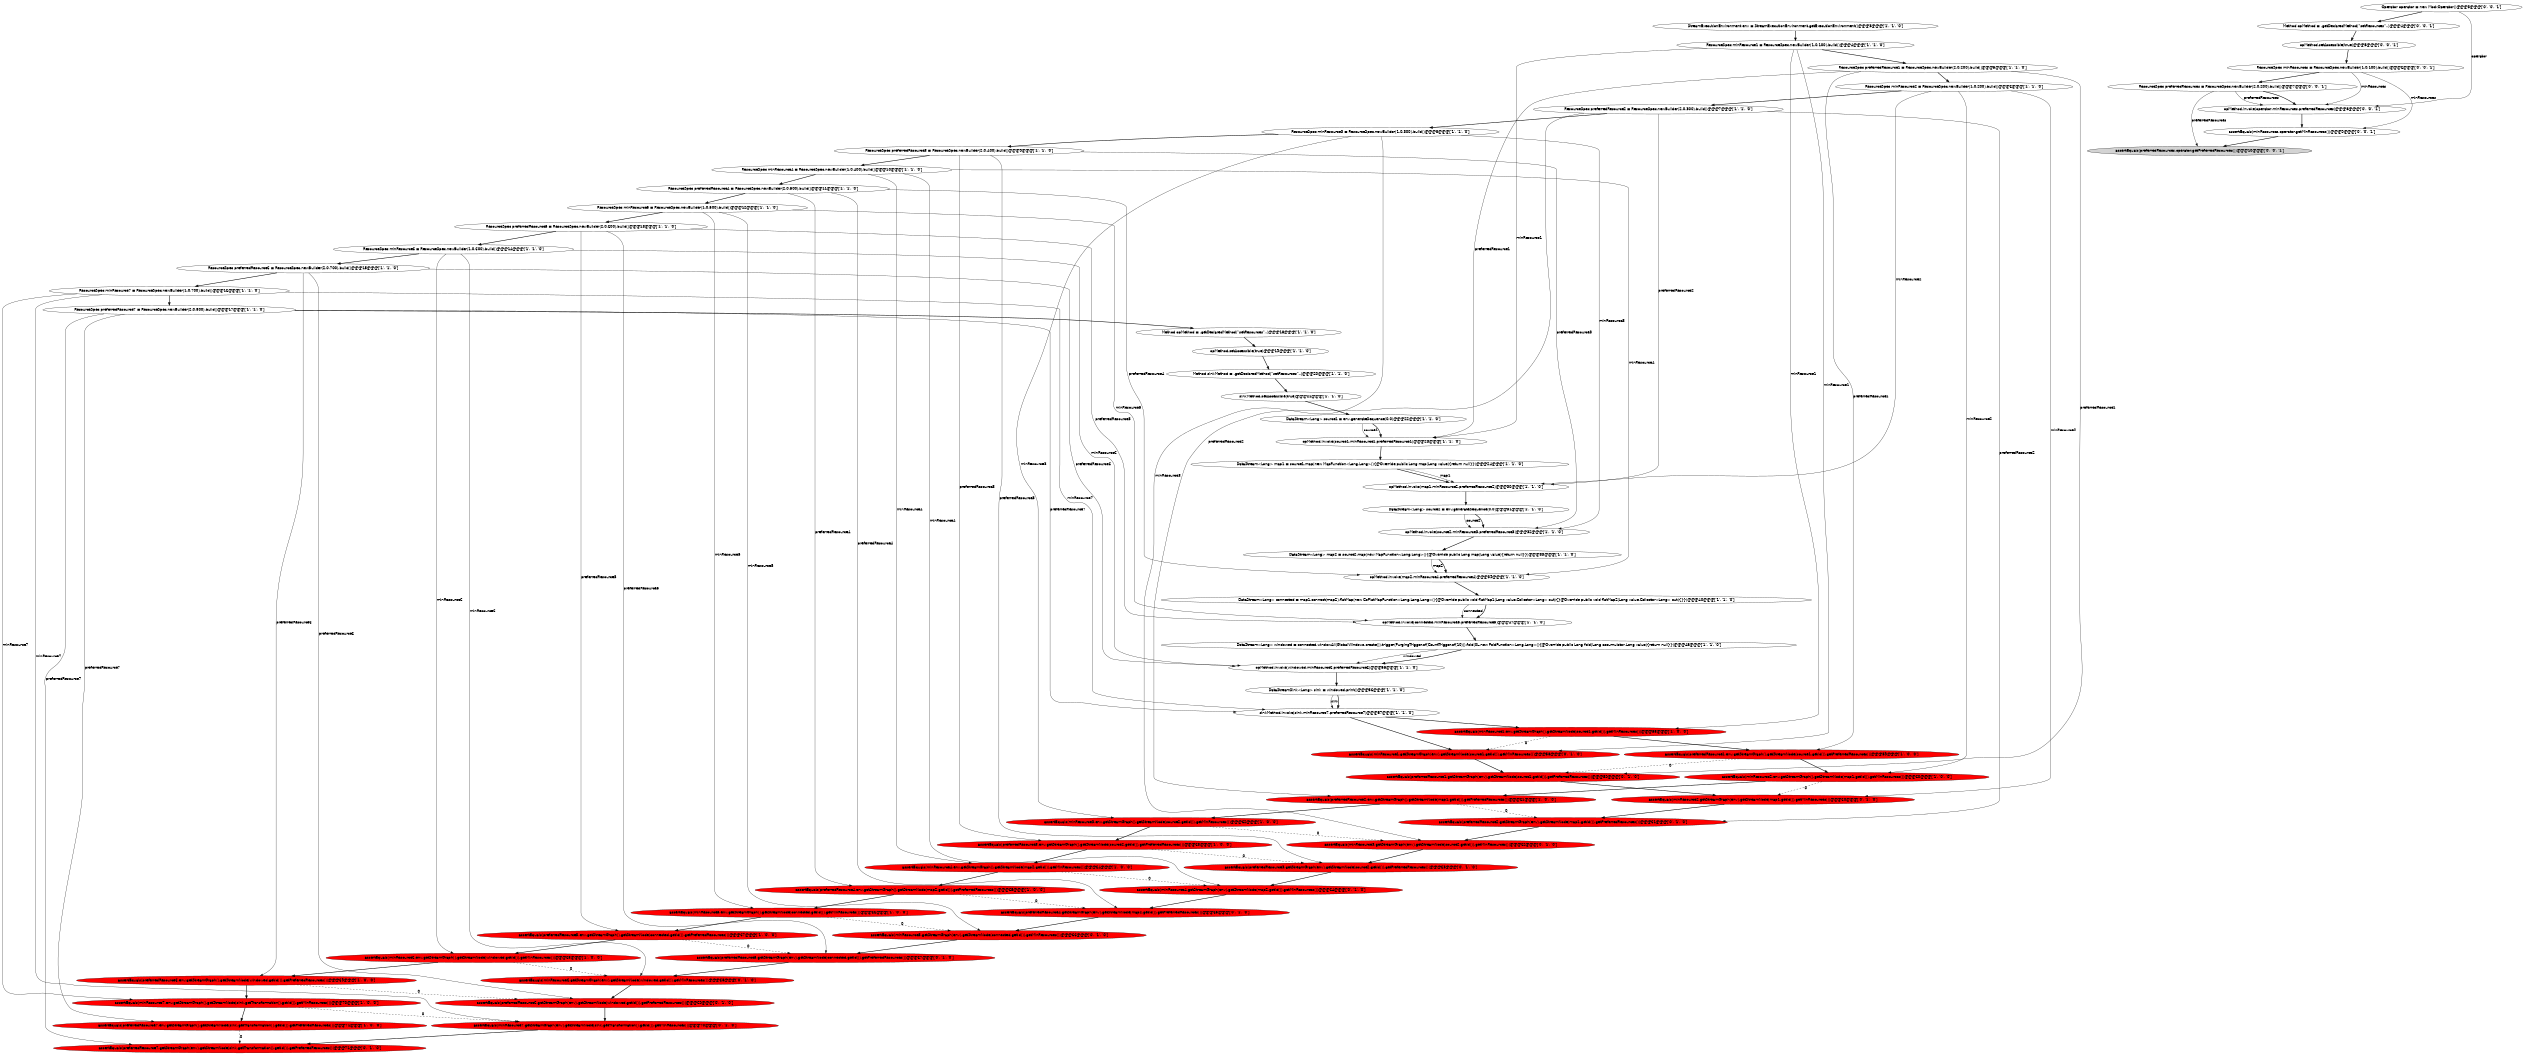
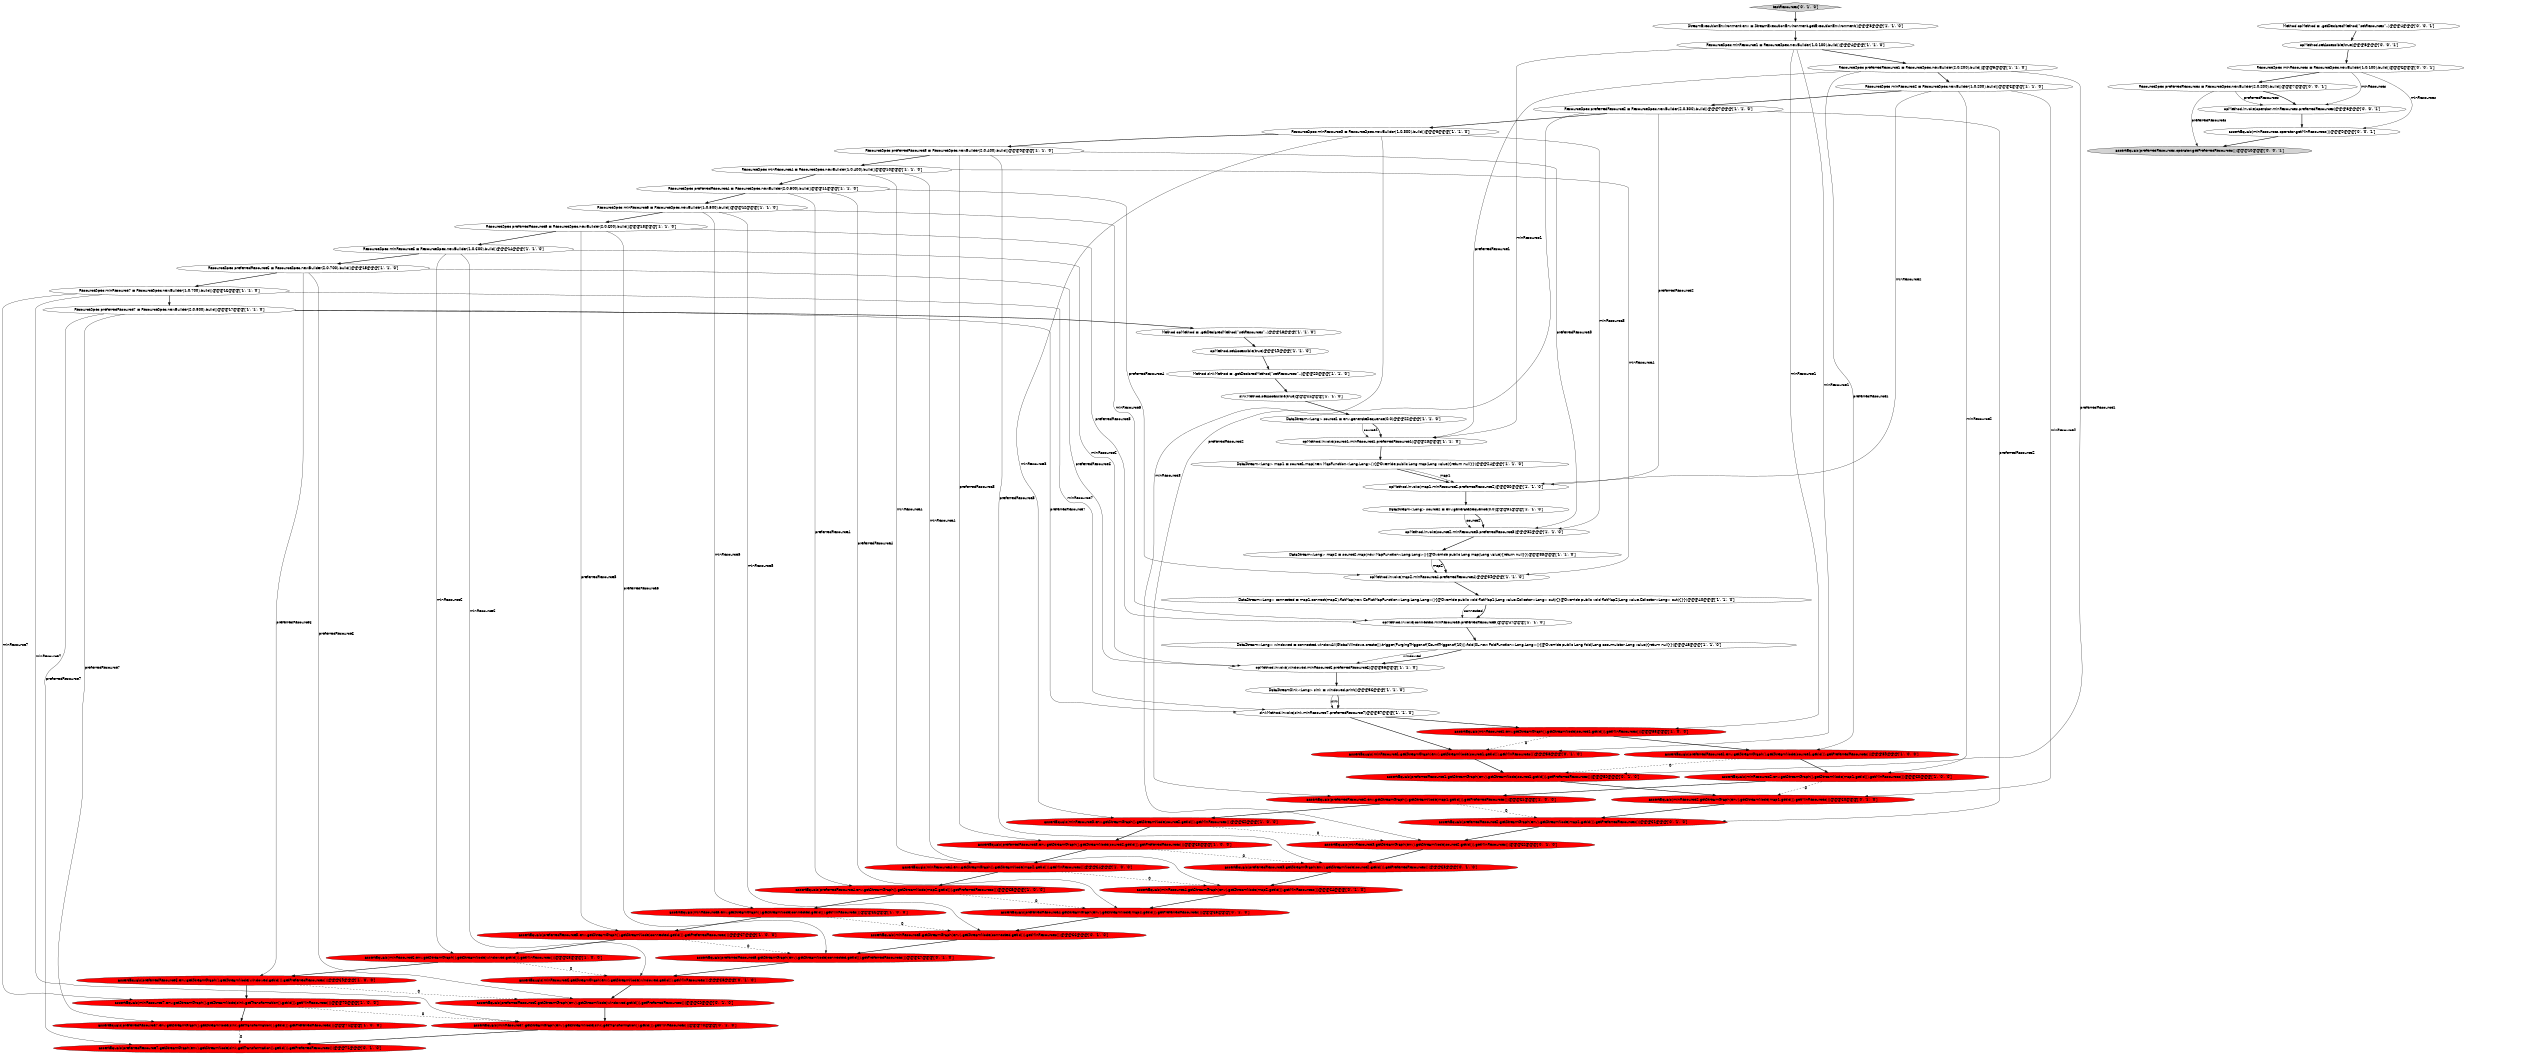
  digraph {
    fontname="DejaVu Sans"
    node [fillcolor=white fontname="DejaVu Sans" shape=ellipse style=filled]
    edge [fontname="DejaVu Sans" style=bold]
    n1 [label="DataStream<Long> map2 = source2.map(new MapFunction<Long,Long>(){@Override public Long map(Long value){return null}})@@@33@@@['1', '1', '0']"]
    n2 [label="opMethod.invoke(map2,minResource4,preferredResource4)@@@39@@@['1', '1', '0']"]
    n3 [label="DataStream<Long> connected = map1.connect(map2).flatMap(new CoFlatMapFunction<Long,Long,Long>(){@Override public void flatMap1(Long value,Collector<Long> out){}@Override public void flatMap2(Long value,Collector<Long> out){}})@@@40@@@['1', '1', '0']"]
    n4 [fillcolor=red label="assertEquals(minResource6,getStreamGraph(env).getStreamNode(windowed.getId()).getMinResources())@@@68@@@['0', '1', '0']"]
    n5 [fillcolor=red label="assertEquals(preferredResource6,getStreamGraph(env).getStreamNode(windowed.getId()).getPreferredResources())@@@69@@@['0', '1', '0']"]
    n6 [fillcolor=red label="assertEquals(minResource7,getStreamGraph(env).getStreamNode(sink.getTransformation().getId()).getMinResources())@@@70@@@['0', '1', '0']"]
    n7 [label="ResourceSpec minResource4 = ResourceSpec.newBuilder(1.0,400).build()@@@10@@@['1', '1', '0']"]
    n8 [fillcolor=red label="assertEquals(minResource4,env.getStreamGraph().getStreamNode(map2.getId()).getMinResources())@@@64@@@['1', '0', '0']"]
    n9 [label="ResourceSpec preferredResource4 = ResourceSpec.newBuilder(2.0,500).build()@@@11@@@['1', '1', '0']"]
    n10 [fillcolor=red label="assertEquals(minResource4,getStreamGraph(env).getStreamNode(map2.getId()).getMinResources())@@@64@@@['0', '1', '0']"]
    n11 [fillcolor=red label="assertEquals(preferredResource4,env.getStreamGraph().getStreamNode(map2.getId()).getPreferredResources())@@@65@@@['1', '0', '0']"]
    n12 [fillcolor=red label="assertEquals(preferredResource4,getStreamGraph(env).getStreamNode(map2.getId()).getPreferredResources())@@@65@@@['0', '1', '0']"]
    n13 [label="ResourceSpec minResource5 = ResourceSpec.newBuilder(1.0,500).build()@@@12@@@['1', '1', '0']"]
    n14 [label="DataStream<Long> map1 = source1.map(new MapFunction<Long,Long>(){@Override public Long map(Long value){return null}})@@@24@@@['1', '1', '0']"]
    n15 [label="opMethod.invoke(map1,minResource2,preferredResource2)@@@30@@@['1', '1', '0']"]
    n16 [label="DataStream<Long> source2 = env.generateSequence(0,0)@@@31@@@['1', '1', '0']"]
    n17 [label="opMethod.invoke(operator,minResources,preferredResources)@@@8@@@['0', '0', '1']"]
    n18 [label="assertEquals(minResources,operator.getMinResources())@@@9@@@['0', '0', '1']"]
    n19 [fillcolor=lightgray label="assertEquals(preferredResources,operator.getPreferredResources())@@@10@@@['0', '0', '1']"]
    n20 [fillcolor=red label="assertEquals(preferredResource3,env.getStreamGraph().getStreamNode(source2.getId()).getPreferredResources())@@@63@@@['1', '0', '0']"]
    n21 [fillcolor=red label="assertEquals(preferredResource3,getStreamGraph(env).getStreamNode(source2.getId()).getPreferredResources())@@@63@@@['0', '1', '0']"]
    n22 [fillcolor=red label="assertEquals(preferredResource7,getStreamGraph(env).getStreamNode(sink.getTransformation().getId()).getPreferredResources())@@@71@@@['0', '1', '0']"]
    n23 [label="DataStreamSink<Long> sink = windowed.print()@@@56@@@['1', '1', '0']"]
    n24 [label="sinkMethod.invoke(sink,minResource7,preferredResource7)@@@57@@@['1', '1', '0']"]
    n25 [fillcolor=red label="assertEquals(minResource1,getStreamGraph(env).getStreamNode(source1.getId()).getMinResources())@@@58@@@['0', '1', '0']"]
    n26 [fillcolor=red label="assertEquals(minResource1,env.getStreamGraph().getStreamNode(source1.getId()).getMinResources())@@@58@@@['1', '0', '0']"]
    n27 [label="ResourceSpec minResources = ResourceSpec.newBuilder(1.0,100).build()@@@6@@@['0', '0', '1']"]
    n28 [label="ResourceSpec preferredResources = ResourceSpec.newBuilder(2.0,200).build()@@@7@@@['0', '0', '1']"]
    n29 [label="StreamExecutionEnvironment env = StreamExecutionEnvironment.getExecutionEnvironment()@@@3@@@['1', '1', '0']"]
    n30 [label="ResourceSpec minResource1 = ResourceSpec.newBuilder(1.0,100).build()@@@4@@@['1', '1', '0']"]
    n31 [label="opMethod.invoke(source1,minResource1,preferredResource1)@@@23@@@['1', '1', '0']"]
    n32 [label="opMethod.invoke(connected,minResource5,preferredResource5)@@@47@@@['1', '1', '0']"]
    n33 [label="DataStream<Long> windowed = connected.windowAll(GlobalWindows.create()).trigger(PurgingTrigger.of(CountTrigger.of(10))).fold(0L,new FoldFunction<Long,Long>(){@Override public Long fold(Long accumulator,Long value){return null}})@@@48@@@['1', '1', '0']"]
    n34 [label="opMethod.invoke(windowed,minResource6,preferredResource6)@@@55@@@['1', '1', '0']"]
    n35 [fillcolor=red label="assertEquals(preferredResource1,getStreamGraph(env).getStreamNode(source1.getId()).getPreferredResources())@@@59@@@['0', '1', '0']"]
    n36 [fillcolor=red label="assertEquals(minResource2,getStreamGraph(env).getStreamNode(map1.getId()).getMinResources())@@@60@@@['0', '1', '0']"]
    n37 [fillcolor=red label="assertEquals(preferredResource2,getStreamGraph(env).getStreamNode(map1.getId()).getPreferredResources())@@@61@@@['0', '1', '0']"]
-   n38 [label="Operator operator = new MockOperator()@@@3@@@['0', '0', '1']"]
    n39 [label="Method opMethod = .getDeclaredMethod(\"setResources\",,)@@@4@@@['0', '0', '1']"]
    n40 [label="opMethod.setAccessible(true)@@@5@@@['0', '0', '1']"]
    n41 [fillcolor=red label="assertEquals(minResource5,env.getStreamGraph().getStreamNode(connected.getId()).getMinResources())@@@66@@@['1', '0', '0']"]
    n42 [fillcolor=red label="assertEquals(minResource5,getStreamGraph(env).getStreamNode(connected.getId()).getMinResources())@@@66@@@['0', '1', '0']"]
    n43 [fillcolor=red label="assertEquals(preferredResource5,env.getStreamGraph().getStreamNode(connected.getId()).getPreferredResources())@@@67@@@['1', '0', '0']"]
    n44 [fillcolor=red label="assertEquals(preferredResource1,env.getStreamGraph().getStreamNode(source1.getId()).getPreferredResources())@@@59@@@['1', '0', '0']"]
    n45 [label="ResourceSpec preferredResource6 = ResourceSpec.newBuilder(2.0,700).build()@@@15@@@['1', '1', '0']"]
    n46 [label="ResourceSpec minResource7 = ResourceSpec.newBuilder(1.0,700).build()@@@16@@@['1', '1', '0']"]
    n47 [fillcolor=red label="assertEquals(preferredResource6,env.getStreamGraph().getStreamNode(windowed.getId()).getPreferredResources())@@@69@@@['1', '0', '0']"]
    n48 [label="ResourceSpec preferredResource7 = ResourceSpec.newBuilder(2.0,800).build()@@@17@@@['1', '1', '0']"]
    n49 [fillcolor=red label="assertEquals(minResource7,env.getStreamGraph().getStreamNode(sink.getTransformation().getId()).getMinResources())@@@70@@@['1', '0', '0']"]
    n50 [fillcolor=red label="assertEquals(preferredResource2,env.getStreamGraph().getStreamNode(map1.getId()).getPreferredResources())@@@61@@@['1', '0', '0']"]
    n51 [fillcolor=red label="assertEquals(minResource3,env.getStreamGraph().getStreamNode(source2.getId()).getMinResources())@@@62@@@['1', '0', '0']"]
    n52 [fillcolor=red label="assertEquals(minResource3,getStreamGraph(env).getStreamNode(source2.getId()).getMinResources())@@@62@@@['0', '1', '0']"]
    n53 [fillcolor=red label="assertEquals(preferredResource5,getStreamGraph(env).getStreamNode(connected.getId()).getPreferredResources())@@@67@@@['0', '1', '0']"]
    n54 [label="ResourceSpec minResource6 = ResourceSpec.newBuilder(1.0,600).build()@@@14@@@['1', '1', '0']"]
    n55 [fillcolor=red label="assertEquals(minResource6,env.getStreamGraph().getStreamNode(windowed.getId()).getMinResources())@@@68@@@['1', '0', '0']"]
    n56 [label="Method opMethod = .getDeclaredMethod(\"setResources\",,)@@@18@@@['1', '1', '0']"]
    n57 [fillcolor=red label="assertEquals(preferredResource7,env.getStreamGraph().getStreamNode(sink.getTransformation().getId()).getPreferredResources())@@@71@@@['1', '0', '0']"]
    n58 [label="opMethod.setAccessible(true)@@@19@@@['1', '1', '0']"]
    n59 [label="Method sinkMethod = .getDeclaredMethod(\"setResources\",,)@@@20@@@['1', '1', '0']"]
    n60 [label="sinkMethod.setAccessible(true)@@@21@@@['1', '1', '0']"]
    n61 [label="DataStream<Long> source1 = env.generateSequence(0,0)@@@22@@@['1', '1', '0']"]
    n62 [label="ResourceSpec preferredResource1 = ResourceSpec.newBuilder(2.0,200).build()@@@5@@@['1', '1', '0']"]
    n63 [label="ResourceSpec preferredResource3 = ResourceSpec.newBuilder(2.0,400).build()@@@9@@@['1', '1', '0']"]
    n64 [label="opMethod.invoke(source2,minResource3,preferredResource3)@@@32@@@['1', '1', '0']"]
    n65 [fillcolor=red label="assertEquals(minResource2,env.getStreamGraph().getStreamNode(map1.getId()).getMinResources())@@@60@@@['1', '0', '0']"]
    n66 [label="ResourceSpec minResource2 = ResourceSpec.newBuilder(1.0,200).build()@@@6@@@['1', '1', '0']"]
    n67 [label="ResourceSpec preferredResource2 = ResourceSpec.newBuilder(2.0,300).build()@@@7@@@['1', '1', '0']"]
    n68 [label="ResourceSpec minResource3 = ResourceSpec.newBuilder(1.0,300).build()@@@8@@@['1', '1', '0']"]
    n69 [label="ResourceSpec preferredResource5 = ResourceSpec.newBuilder(2.0,600).build()@@@13@@@['1', '1', '0']"]
+   n70 [fillcolor=lightgray label="testResources['0', '1', '0']" shape=diamond]
    n1 -> n2 [label=map2 style=solid]
    n1 -> n2
    n2 -> n3
    n3 -> n32 [label=connected style=solid]
    n3 -> n32
    n4 -> n5
    n5 -> n6
    n6 -> n22
    n7 -> n2 [label=minResource4 style=solid]
    n7 -> n8 [label=minResource4 style=solid]
    n7 -> n9
    n7 -> n10 [label=minResource4 style=solid]
    n8 -> n10 [label=0 style=dashed]
    n8 -> n11
    n9 -> n2 [label=preferredResource4 style=solid]
    n9 -> n11 [label=preferredResource4 style=solid]
    n9 -> n12 [label=preferredResource4 style=solid]
    n9 -> n13
    n10 -> n12
    n11 -> n12 [label=0 style=dashed]
    n11 -> n41
    n12 -> n42
    n13 -> n32 [label=minResource5 style=solid]
    n13 -> n41 [label=minResource5 style=solid]
    n13 -> n42 [label=minResource5 style=solid]
    n13 -> n69
    n14 -> n15
    n14 -> n15 [label=map1 style=solid]
    n15 -> n16
    n16 -> n64 [label=source2 style=solid]
    n16 -> n64
    n17 -> n18
    n18 -> n19
    n20 -> n8
    n20 -> n21 [label=0 style=dashed]
    n21 -> n10
    n23 -> n24 [label=sink style=solid]
    n23 -> n24
    n24 -> n25
    n24 -> n26
    n25 -> n35
    n26 -> n25 [label=0 style=dashed]
    n26 -> n44
    n27 -> n17 [label=minResources style=solid]
    n27 -> n18 [label=minResources style=solid]
    n27 -> n28
    n28 -> n17
    n28 -> n17 [label=preferredResources style=solid]
    n28 -> n19 [label=preferredResources style=solid]
    n29 -> n30
    n30 -> n25 [label=minResource1 style=solid]
    n30 -> n26 [label=minResource1 style=solid]
    n30 -> n31 [label=minResource1 style=solid]
    n30 -> n62
    n31 -> n14
    n32 -> n33
    n33 -> n34 [label=windowed style=solid]
    n33 -> n34
    n34 -> n23
    n35 -> n36
    n36 -> n37
    n37 -> n52
-   n38 -> n17 [label=operator style=solid]
-   n38 -> n39
    n39 -> n40
    n40 -> n27
    n41 -> n42 [label=0 style=dashed]
    n41 -> n43
    n42 -> n53
    n43 -> n53 [label=0 style=dashed]
    n43 -> n55
    n44 -> n35 [label=0 style=dashed]
    n44 -> n65
    n45 -> n5 [label=preferredResource6 style=solid]
    n45 -> n34 [label=preferredResource6 style=solid]
    n45 -> n46
    n45 -> n47 [label=preferredResource6 style=solid]
    n46 -> n6 [label=minResource7 style=solid]
    n46 -> n24 [label=minResource7 style=solid]
    n46 -> n48
    n46 -> n49 [label=minResource7 style=solid]
    n47 -> n5 [label=0 style=dashed]
    n47 -> n49
    n48 -> n22 [label=preferredResource7 style=solid]
    n48 -> n24 [label=preferredResource7 style=solid]
    n48 -> n56
    n48 -> n57 [label=preferredResource7 style=solid]
    n49 -> n6 [label=0 style=dashed]
    n49 -> n57
    n50 -> n37 [label=0 style=dashed]
    n50 -> n51
    n51 -> n20
    n51 -> n52 [label=0 style=dashed]
    n52 -> n21
    n53 -> n4
    n54 -> n4 [label=minResource6 style=solid]
    n54 -> n34 [label=minResource6 style=solid]
    n54 -> n45
    n54 -> n55 [label=minResource6 style=solid]
    n55 -> n4 [label=0 style=dashed]
    n55 -> n47
    n56 -> n58
    n57 -> n22 [label=0 style=dashed]
    n58 -> n59
    n59 -> n60
    n60 -> n61
    n61 -> n31 [label=source1 style=solid]
    n61 -> n31
    n62 -> n31 [label=preferredResource1 style=solid]
    n62 -> n35 [label=preferredResource1 style=solid]
    n62 -> n44 [label=preferredResource1 style=solid]
    n62 -> n66
    n63 -> n7
    n63 -> n20 [label=preferredResource3 style=solid]
    n63 -> n21 [label=preferredResource3 style=solid]
    n63 -> n64 [label=preferredResource3 style=solid]
    n64 -> n1
    n65 -> n36 [label=0 style=dashed]
    n65 -> n50
    n66 -> n15 [label=minResource2 style=solid]
    n66 -> n36 [label=minResource2 style=solid]
    n66 -> n65 [label=minResource2 style=solid]
    n66 -> n67
    n67 -> n15 [label=preferredResource2 style=solid]
    n67 -> n37 [label=preferredResource2 style=solid]
    n67 -> n50 [label=preferredResource2 style=solid]
    n67 -> n68
    n68 -> n51 [label=minResource3 style=solid]
    n68 -> n52 [label=minResource3 style=solid]
    n68 -> n63
    n68 -> n64 [label=minResource3 style=solid]
    n69 -> n32 [label=preferredResource5 style=solid]
    n69 -> n43 [label=preferredResource5 style=solid]
    n69 -> n53 [label=preferredResource5 style=solid]
    n69 -> n54
+   n70 -> n29
  }
